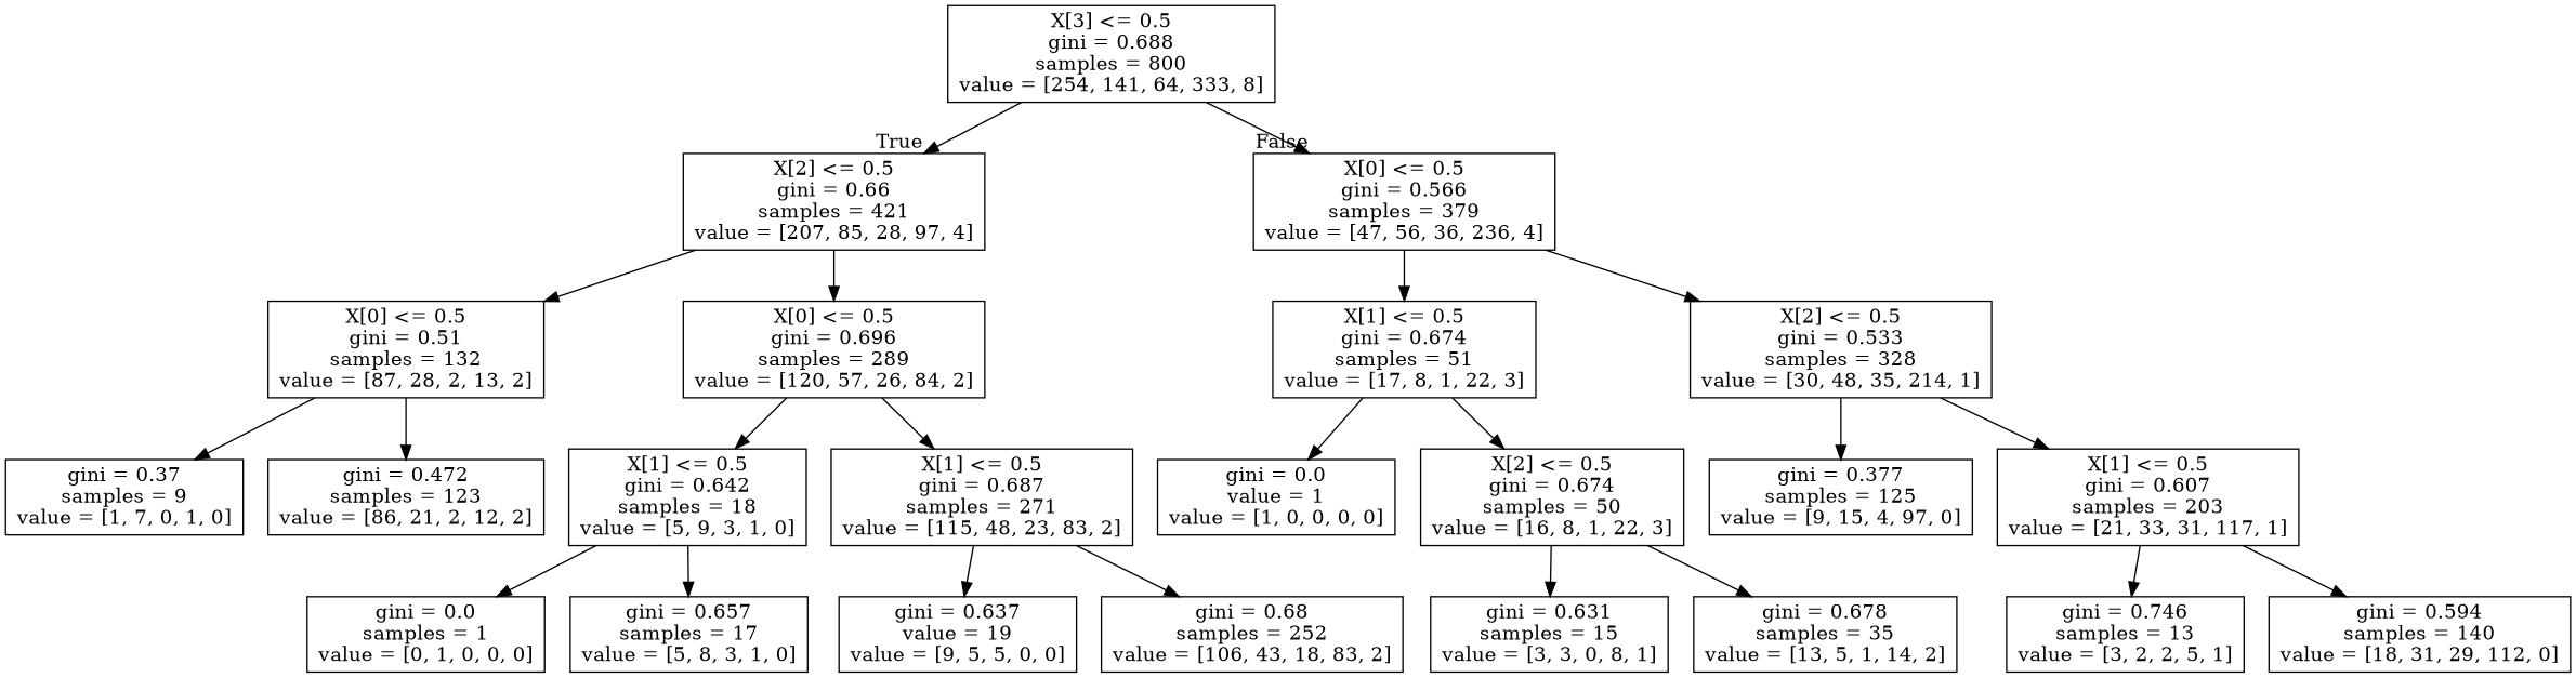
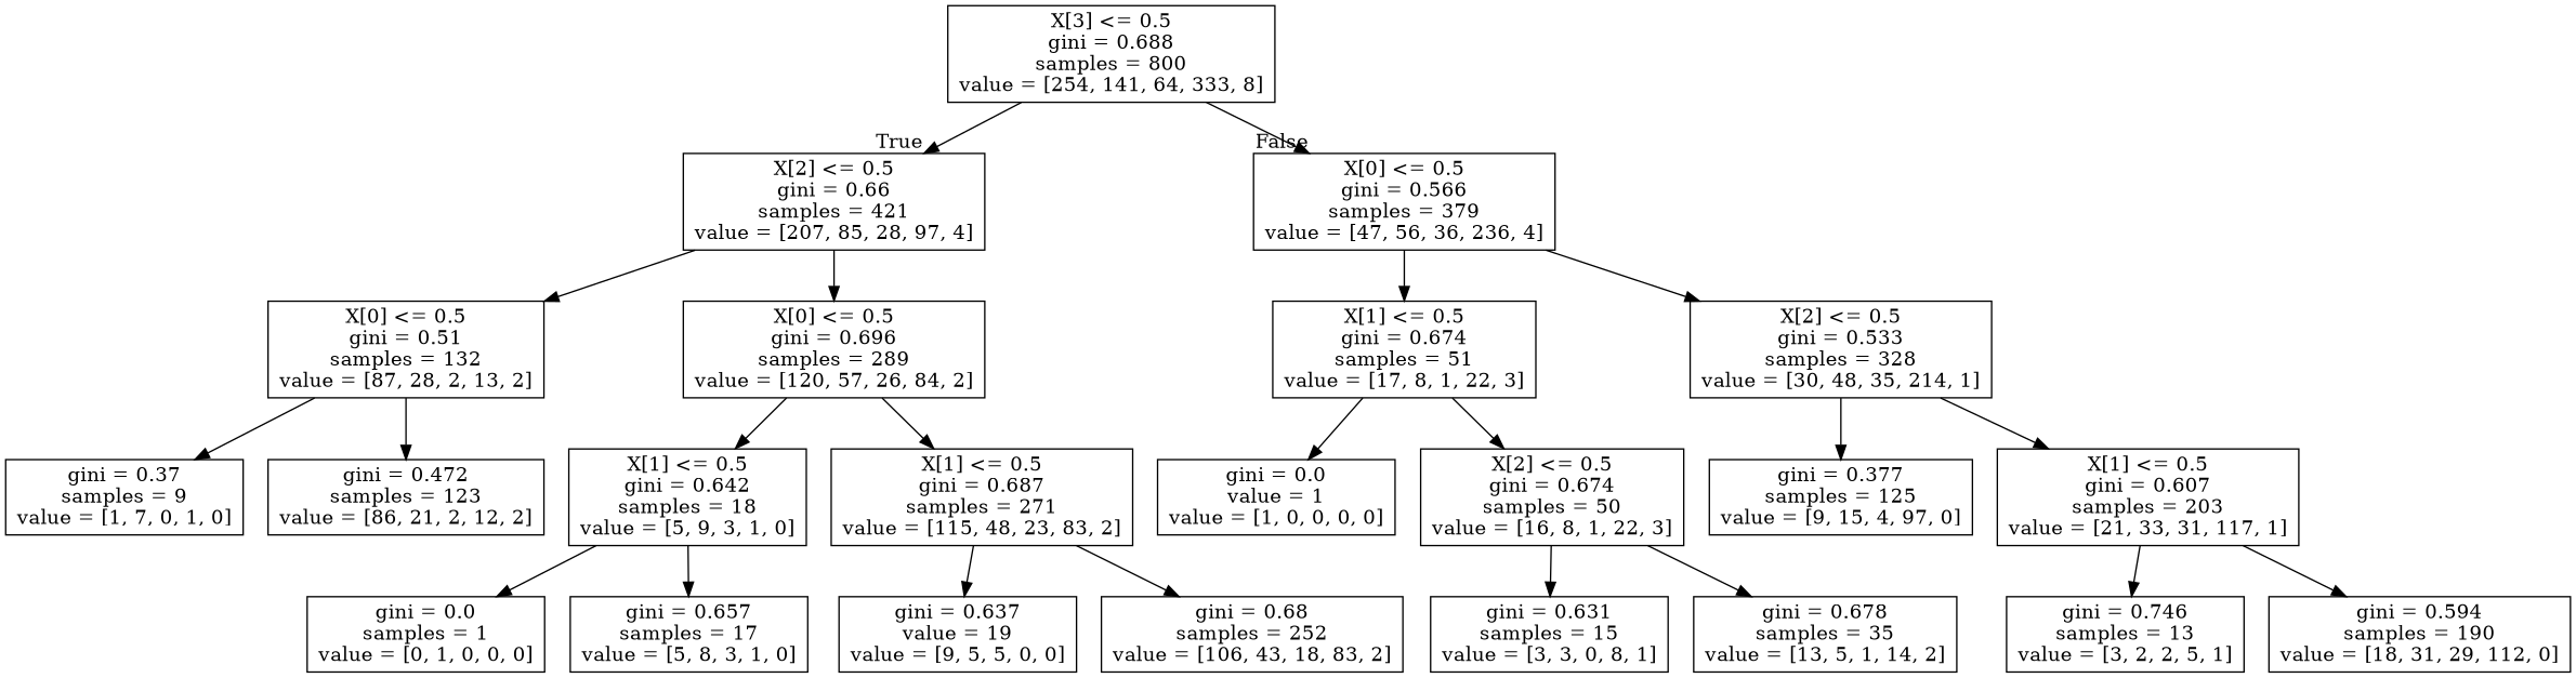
  digraph {
    node [shape=box]
    n1 [label="X[3] <= 0.5\ngini = 0.688\nsamples = 800\nvalue = [254, 141, 64, 333, 8]"]
    n2 [label="X[2] <= 0.5\ngini = 0.66\nsamples = 421\nvalue = [207, 85, 28, 97, 4]"]
    n3 [label="X[0] <= 0.5\ngini = 0.566\nsamples = 379\nvalue = [47, 56, 36, 236, 4]"]
    n4 [label="X[0] <= 0.5\ngini = 0.51\nsamples = 132\nvalue = [87, 28, 2, 13, 2]"]
    n5 [label="X[0] <= 0.5\ngini = 0.696\nsamples = 289\nvalue = [120, 57, 26, 84, 2]"]
    n6 [label="X[1] <= 0.5\ngini = 0.674\nsamples = 51\nvalue = [17, 8, 1, 22, 3]"]
    n7 [label="X[2] <= 0.5\ngini = 0.533\nsamples = 328\nvalue = [30, 48, 35, 214, 1]"]
    n8 [label="gini = 0.37\nsamples = 9\nvalue = [1, 7, 0, 1, 0]"]
    n9 [label="gini = 0.472\nsamples = 123\nvalue = [86, 21, 2, 12, 2]"]
    n10 [label="X[1] <= 0.5\ngini = 0.642\nsamples = 18\nvalue = [5, 9, 3, 1, 0]"]
    n11 [label="X[1] <= 0.5\ngini = 0.687\nsamples = 271\nvalue = [115, 48, 23, 83, 2]"]
    n12 [label="gini = 0.0\nsamples = 1\nvalue = [0, 1, 0, 0, 0]"]
    n13 [label="gini = 0.657\nsamples = 17\nvalue = [5, 8, 3, 1, 0]"]
    n14 [label="gini = 0.637\nvalue = 19\nvalue = [9, 5, 5, 0, 0]"]
    n15 [label="gini = 0.68\nsamples = 252\nvalue = [106, 43, 18, 83, 2]"]
    n16 [label="gini = 0.0\nvalue = 1\nvalue = [1, 0, 0, 0, 0]"]
    n17 [label="X[2] <= 0.5\ngini = 0.674\nsamples = 50\nvalue = [16, 8, 1, 22, 3]"]
    n18 [label="gini = 0.377\nsamples = 125\nvalue = [9, 15, 4, 97, 0]"]
    n19 [label="X[1] <= 0.5\ngini = 0.607\nsamples = 203\nvalue = [21, 33, 31, 117, 1]"]
    n20 [label="gini = 0.631\nsamples = 15\nvalue = [3, 3, 0, 8, 1]"]
    n21 [label="gini = 0.678\nsamples = 35\nvalue = [13, 5, 1, 14, 2]"]
    n22 [label="gini = 0.746\nsamples = 13\nvalue = [3, 2, 2, 5, 1]"]
-   n23 [label="gini = 0.594\nsamples = 140\nvalue = [18, 31, 29, 112, 0]"]
+   n23 [label="gini = 0.594\nsamples = 190\nvalue = [18, 31, 29, 112, 0]"]
    n1 -> n2 [headlabel=True labelangle=45 labeldistance=2.5]
    n1 -> n3 [headlabel=False labelangle=-45 labeldistance=2.5]
    n2 -> n4
    n2 -> n5
    n3 -> n6
    n3 -> n7
    n4 -> n8
    n4 -> n9
    n5 -> n10
    n5 -> n11
    n6 -> n16
    n6 -> n17
    n7 -> n18
    n7 -> n19
    n10 -> n12
    n10 -> n13
    n11 -> n14
    n11 -> n15
    n17 -> n20
    n17 -> n21
    n19 -> n22
    n19 -> n23
  }
